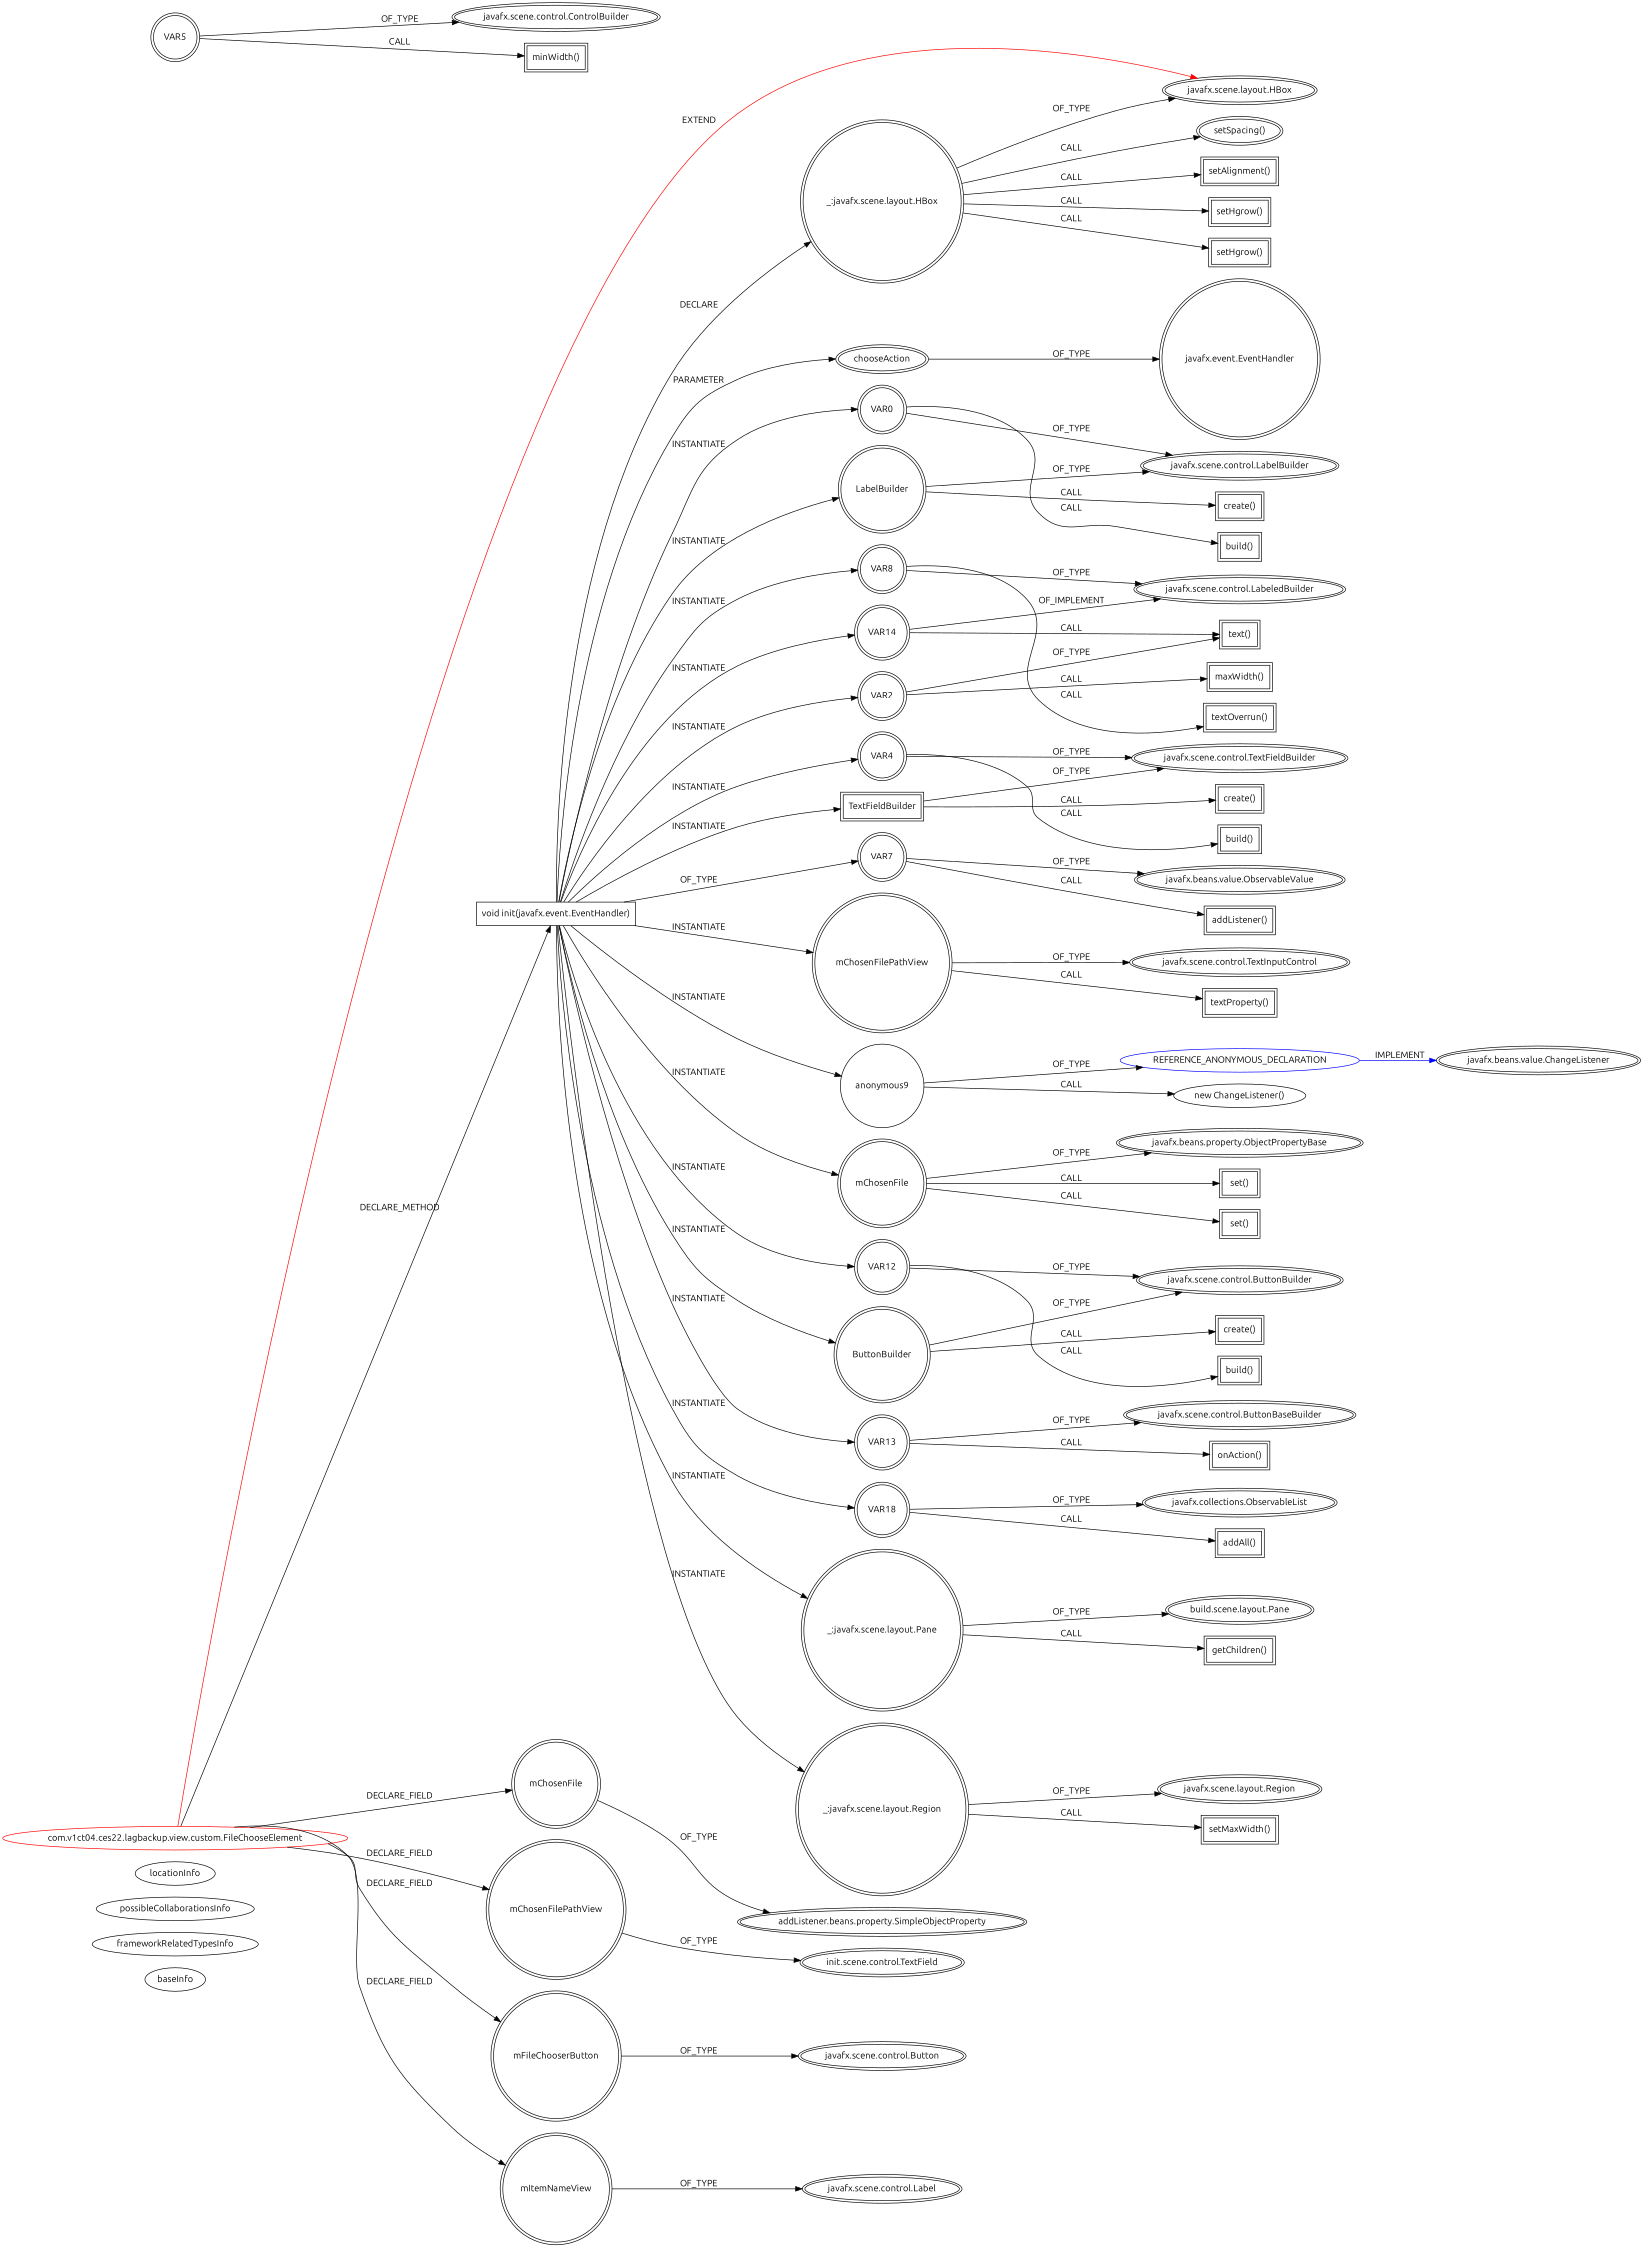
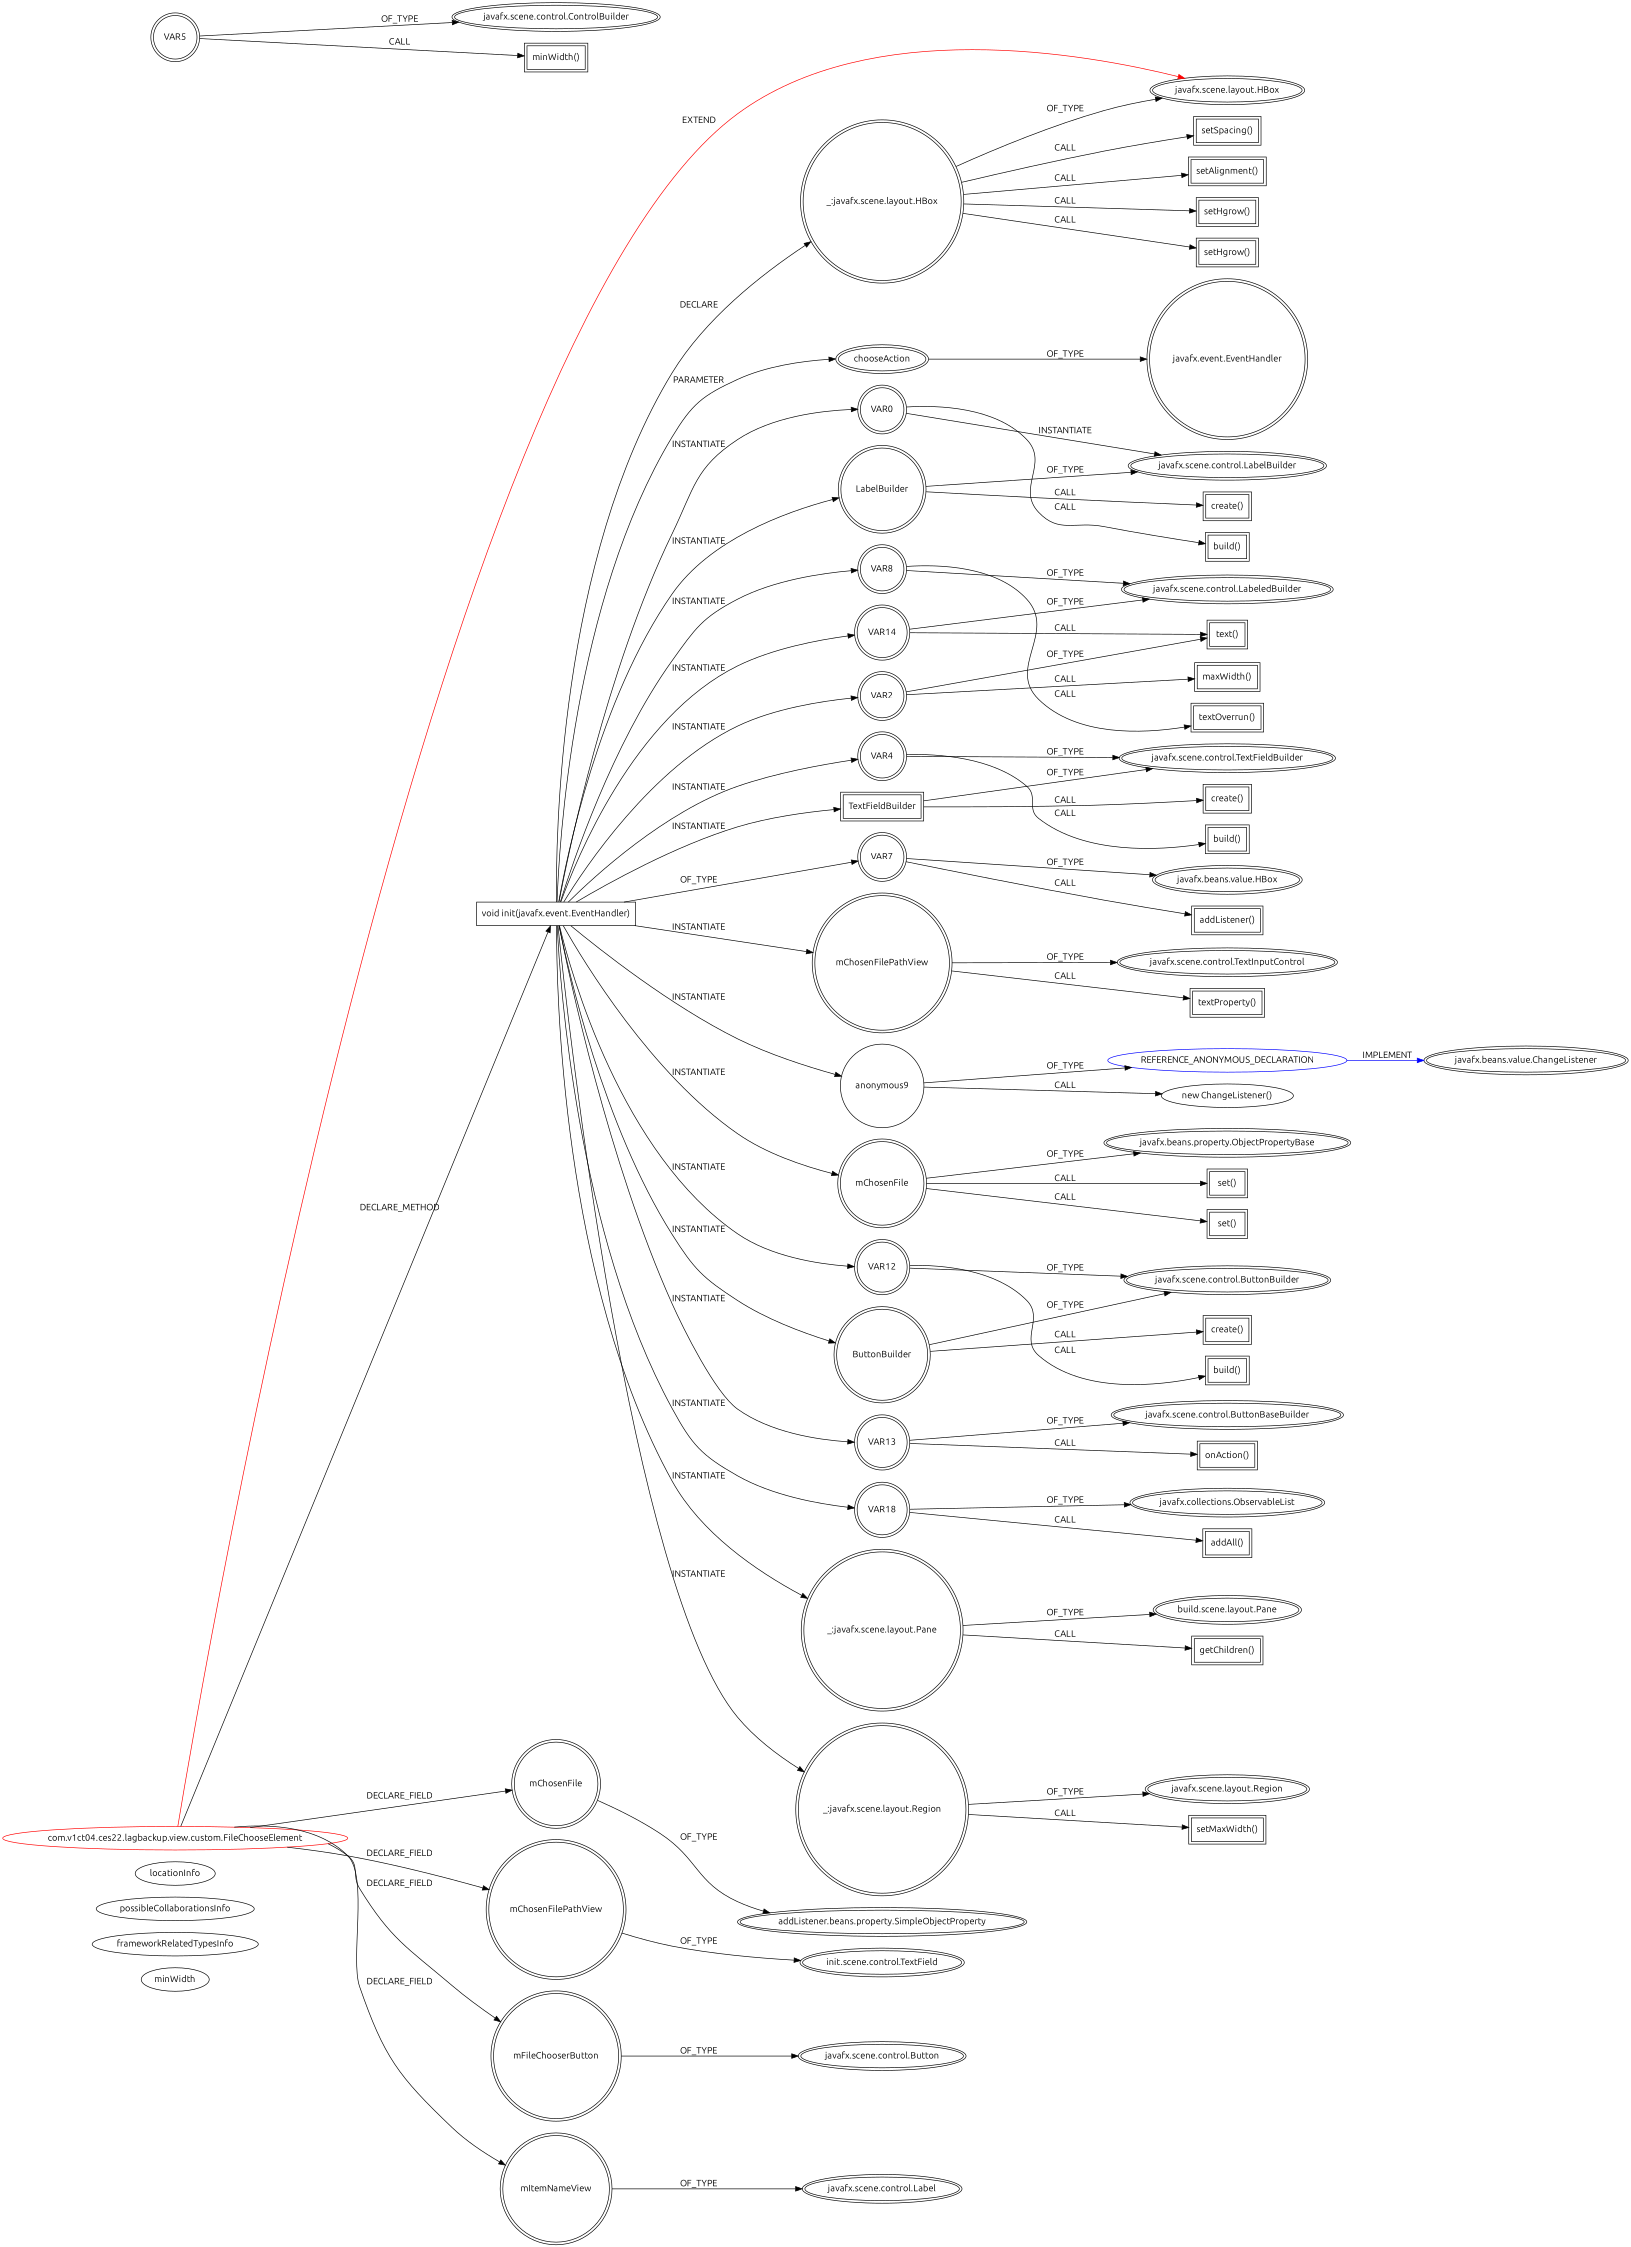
  digraph {
    fontname=Ubuntu
    rankdir=LR
    node [fontname=Ubuntu isFrameworkType=true vertexType=INSIDE_CALL peripheries=2]
    edge [fontname=Ubuntu]
-   baseInfo [category=extension_graph graphId=4620 isAnonymous=false possibleRelation=true isFrameworkType="" vertexType="" peripheries=""]
+   baseInfo [category=extension_graph graphId=4620 isAnonymous=false possibleRelation=true label=minWidth isFrameworkType="" vertexType="" peripheries=""]
    frameworkRelatedTypesInfo [0="javafx.scene.layout.HBox" isFrameworkType="" vertexType="" peripheries=""]
    possibleCollaborationsInfo [0="4620~CLIENT_METHOD_DECLARATION-INSTANTIATION-~javafx.scene.layout.HBox ~javafx.beans.value.ChangeListener ~false~true" isFrameworkType="" vertexType="" peripheries=""]
    locationInfo [contextSignature=FileChooseElement filePath="/v1ct04-lagbackup/lagbackup-master/src/com/v1ct04/ces22/lagbackup/view/custom/FileChooseElement.java" graphId=4620 projectName="v1ct04-lagbackup" isFrameworkType="" vertexType="" peripheries=""]
    n5 [color=red isFrameworkType=false label="com.v1ct04.ces22.lagbackup.view.custom.FileChooseElement" vertexType=ROOT_CLIENT_CLASS_DECLARATION peripheries=""]
    n6 [label="javafx.scene.layout.HBox" vertexType=FRAMEWORK_CLASS_TYPE]
    n7 [label=mChosenFile shape=circle vertexType=FIELD_DECLARATION]
    n8 [label=mChosenFilePathView shape=circle vertexType=FIELD_DECLARATION]
    n9 [label=mFileChooserButton shape=circle vertexType=FIELD_DECLARATION]
    n10 [label=mItemNameView shape=circle vertexType=FIELD_DECLARATION]
    n11 [isFrameworkType=false label="void init(javafx.event.EventHandler)" shape=box vertexType=CLIENT_METHOD_DECLARATION peripheries=""]
    n12 [label="addListener.beans.property.SimpleObjectProperty" vertexType=FRAMEWORK_CLASS_TYPE]
    n13 [label="init.scene.control.TextField" vertexType=FRAMEWORK_CLASS_TYPE]
    n14 [label="javafx.scene.control.Button" vertexType=FRAMEWORK_CLASS_TYPE]
    n15 [label="javafx.scene.control.Label" vertexType=FRAMEWORK_CLASS_TYPE]
    n16 [label=chooseAction vertexType=PARAMETER_DECLARATION]
    n17 [label=VAR0 shape=circle vertexType=VARIABLE_EXPRESION]
    n18 [label=VAR8 shape=circle vertexType=VARIABLE_EXPRESION]
    n19 [label=VAR2 shape=circle vertexType=VARIABLE_EXPRESION]
    n20 [label=LabelBuilder shape=circle vertexType=VARIABLE_EXPRESION]
    n21 [label=VAR4 shape=circle vertexType=VARIABLE_EXPRESION]
    n22 [label=TextFieldBuilder shape=box vertexType=VARIABLE_EXPRESION]
    n23 [label=VAR7 shape=circle vertexType=VARIABLE_EXPRESION]
    n24 [label=mChosenFilePathView shape=circle vertexType=VARIABLE_EXPRESION]
    n25 [isFrameworkType=false label=anonymous9 shape=circle vertexType=VARIABLE_EXPRESION peripheries=""]
    n26 [label=mChosenFile shape=circle vertexType=VARIABLE_EXPRESION]
    n27 [label=VAR12 shape=circle vertexType=VARIABLE_EXPRESION]
    n28 [label=VAR13 shape=circle vertexType=VARIABLE_EXPRESION]
    n29 [label=VAR14 shape=circle vertexType=VARIABLE_EXPRESION]
    n30 [label=ButtonBuilder shape=circle vertexType=VARIABLE_EXPRESION]
    n31 [label="_:javafx.scene.layout.HBox" shape=circle vertexType=VARIABLE_EXPRESION]
    n32 [label=VAR18 shape=circle vertexType=VARIABLE_EXPRESION]
    n33 [label="_:javafx.scene.layout.Pane" shape=circle vertexType=VARIABLE_EXPRESION]
    n34 [label="_:javafx.scene.layout.Region" shape=circle vertexType=VARIABLE_EXPRESION]
    n35 [label="javafx.event.EventHandler" shape=circle vertexType=FRAMEWORK_INTERFACE_TYPE]
    n36 [label="javafx.scene.control.LabelBuilder" vertexType=FRAMEWORK_CLASS_TYPE]
    n37 [label="build()" shape=box]
    n38 [label="javafx.scene.control.LabeledBuilder" vertexType=FRAMEWORK_CLASS_TYPE]
    n39 [label="textOverrun()" shape=box]
    n40 [label="maxWidth()" shape=box]
    n41 [label="text()" shape=box]
    n42 [label="create()" shape=box]
    n43 [label="javafx.scene.control.TextFieldBuilder" vertexType=FRAMEWORK_CLASS_TYPE]
    n44 [label="build()" shape=box]
    n45 [label=VAR5 shape=circle vertexType=VARIABLE_EXPRESION]
    n46 [label="javafx.scene.control.ControlBuilder" vertexType=FRAMEWORK_CLASS_TYPE]
    n47 [label="minWidth()" shape=box]
    n48 [label="create()" shape=box]
-   n49 [label="javafx.beans.value.ObservableValue" vertexType=FRAMEWORK_INTERFACE_TYPE]
+   n49 [label="javafx.beans.value.HBox" vertexType=FRAMEWORK_INTERFACE_TYPE]
    n50 [label="addListener()" shape=box]
    n51 [label="javafx.scene.control.TextInputControl" vertexType=FRAMEWORK_CLASS_TYPE]
    n52 [label="textProperty()" shape=box]
    n53 [color=blue isFrameworkType=false label=REFERENCE_ANONYMOUS_DECLARATION vertexType=REFERENCE_ANONYMOUS_DECLARATION peripheries=""]
    n54 [isFrameworkType=false label="new ChangeListener()" vertexType=CONSTRUCTOR_CALL peripheries=""]
    n55 [label="javafx.beans.property.ObjectPropertyBase" vertexType=FRAMEWORK_CLASS_TYPE]
    n56 [label="set()" shape=box]
    n57 [label="set()" shape=box]
    n58 [label="javafx.scene.control.ButtonBuilder" vertexType=FRAMEWORK_CLASS_TYPE]
    n59 [label="build()" shape=box]
    n60 [label="javafx.scene.control.ButtonBaseBuilder" vertexType=FRAMEWORK_CLASS_TYPE]
    n61 [label="onAction()" shape=box]
    n62 [label="create()" shape=box]
-   n63 [label="setSpacing()" shape=ellipse]
+   n63 [label="setSpacing()" shape=box]
    n64 [label="setAlignment()" shape=box]
    n65 [label="setHgrow()" shape=box]
    n66 [label="setHgrow()" shape=box]
    n67 [label="javafx.collections.ObservableList" vertexType=FRAMEWORK_INTERFACE_TYPE]
    n68 [label="addAll()" shape=box]
    n69 [label="build.scene.layout.Pane" vertexType=FRAMEWORK_CLASS_TYPE]
    n70 [label="getChildren()" shape=box]
    n71 [label="javafx.scene.layout.Region" vertexType=FRAMEWORK_CLASS_TYPE]
    n72 [label="setMaxWidth()" shape=box]
    n73 [label="javafx.beans.value.ChangeListener" vertexType=FRAMEWORK_INTERFACE_TYPE]
    n5 -> n6 [color=red label=EXTEND]
    n5 -> n7 [label=DECLARE_FIELD]
    n5 -> n8 [label=DECLARE_FIELD]
    n5 -> n9 [label=DECLARE_FIELD]
    n5 -> n10 [label=DECLARE_FIELD]
    n5 -> n11 [label=DECLARE_METHOD]
    n7 -> n12 [label=OF_TYPE]
    n8 -> n13 [label=OF_TYPE]
    n9 -> n14 [label=OF_TYPE]
    n10 -> n15 [label=OF_TYPE]
    n11 -> n16 [label=PARAMETER]
    n11 -> n17 [label=INSTANTIATE]
    n11 -> n18 [label=INSTANTIATE]
    n11 -> n19 [label=INSTANTIATE]
    n11 -> n20 [label=INSTANTIATE]
    n11 -> n21 [label=INSTANTIATE]
    n11 -> n22 [label=INSTANTIATE]
    n11 -> n23 [label=OF_TYPE]
    n11 -> n24 [label=INSTANTIATE]
    n11 -> n25 [label=INSTANTIATE]
    n11 -> n26 [label=INSTANTIATE]
    n11 -> n27 [label=INSTANTIATE]
    n11 -> n28 [label=INSTANTIATE]
    n11 -> n29 [label=INSTANTIATE]
    n11 -> n30 [label=INSTANTIATE]
    n11 -> n31 [label=DECLARE]
    n11 -> n32 [label=INSTANTIATE]
    n11 -> n33 [label=INSTANTIATE]
    n11 -> n34 [label=INSTANTIATE]
    n16 -> n35 [label=OF_TYPE]
-   n17 -> n36 [label=OF_TYPE]
+   n17 -> n36 [label=INSTANTIATE]
    n17 -> n37 [label=CALL]
    n18 -> n38 [label=OF_TYPE]
    n18 -> n39 [label=CALL]
    n19 -> n40 [label=CALL]
    n19 -> n41 [label=OF_TYPE]
    n20 -> n36 [label=OF_TYPE]
    n20 -> n42 [label=CALL]
    n21 -> n43 [label=OF_TYPE]
    n21 -> n44 [label=CALL]
    n22 -> n43 [label=OF_TYPE]
    n22 -> n48 [label=CALL]
    n23 -> n49 [label=OF_TYPE]
    n23 -> n50 [label=CALL]
    n24 -> n51 [label=OF_TYPE]
    n24 -> n52 [label=CALL]
    n25 -> n53 [label=OF_TYPE]
    n25 -> n54 [label=CALL]
    n26 -> n55 [label=OF_TYPE]
    n26 -> n56 [label=CALL]
    n26 -> n57 [label=CALL]
    n27 -> n58 [label=OF_TYPE]
    n27 -> n59 [label=CALL]
    n28 -> n60 [label=OF_TYPE]
    n28 -> n61 [label=CALL]
-   n29 -> n38 [label=OF_IMPLEMENT]
+   n29 -> n38 [label=OF_TYPE]
    n29 -> n41 [label=CALL]
    n30 -> n58 [label=OF_TYPE]
    n30 -> n62 [label=CALL]
    n31 -> n6 [label=OF_TYPE]
    n31 -> n63 [label=CALL]
    n31 -> n64 [label=CALL]
    n31 -> n65 [label=CALL]
    n31 -> n66 [label=CALL]
    n32 -> n67 [label=OF_TYPE]
    n32 -> n68 [label=CALL]
    n33 -> n69 [label=OF_TYPE]
    n33 -> n70 [label=CALL]
    n34 -> n71 [label=OF_TYPE]
    n34 -> n72 [label=CALL]
    n45 -> n46 [label=OF_TYPE]
    n45 -> n47 [label=CALL]
    n53 -> n73 [color=blue label=IMPLEMENT]
  }
